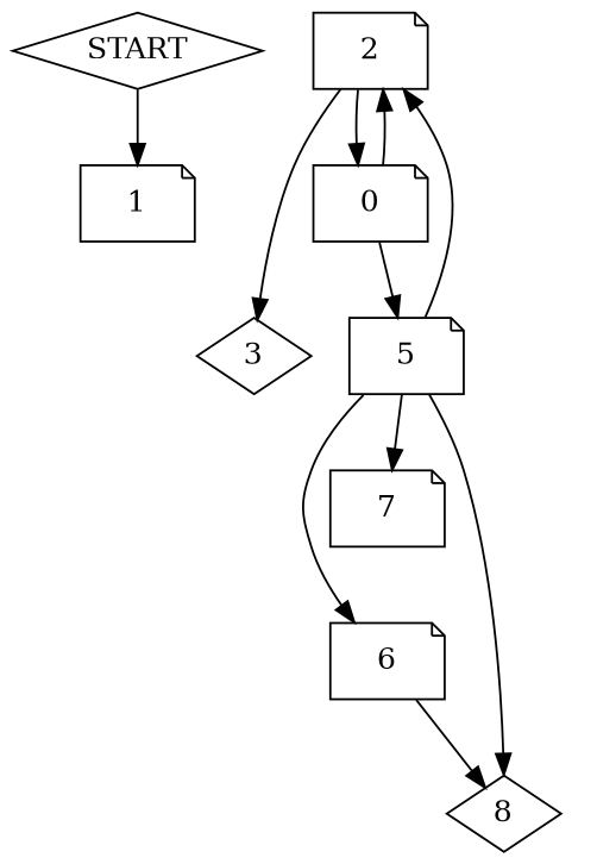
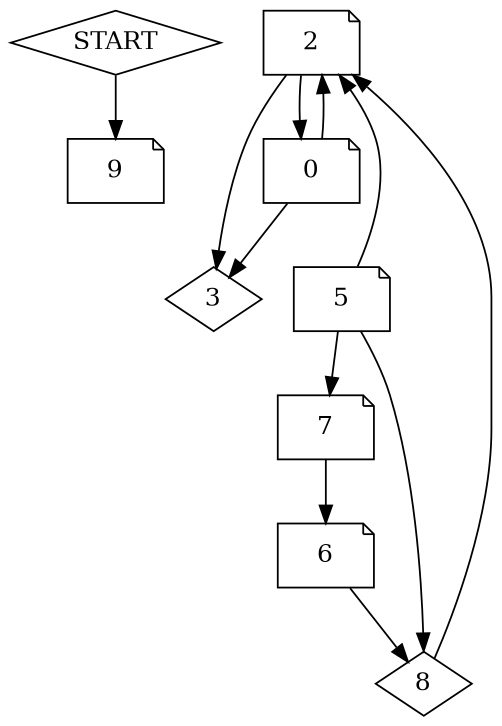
  digraph {
    node [shape=note]
    n1 [label=START shape=diamond]
-   1
+   1 [label=9]
    3 [shape=diamond]
    2
    n5 [label=0]
    5
    6
    7
    8 [shape=diamond]
    n1 -> 1
    2 -> 3
    2 -> n5
    n5 -> 2
-   n5 -> 5
+   n5 -> 3
    5 -> 2
-   5 -> 6
+   7 -> 6
    5 -> 7
    5 -> 8
    6 -> 8
+   8 -> 2
  }
